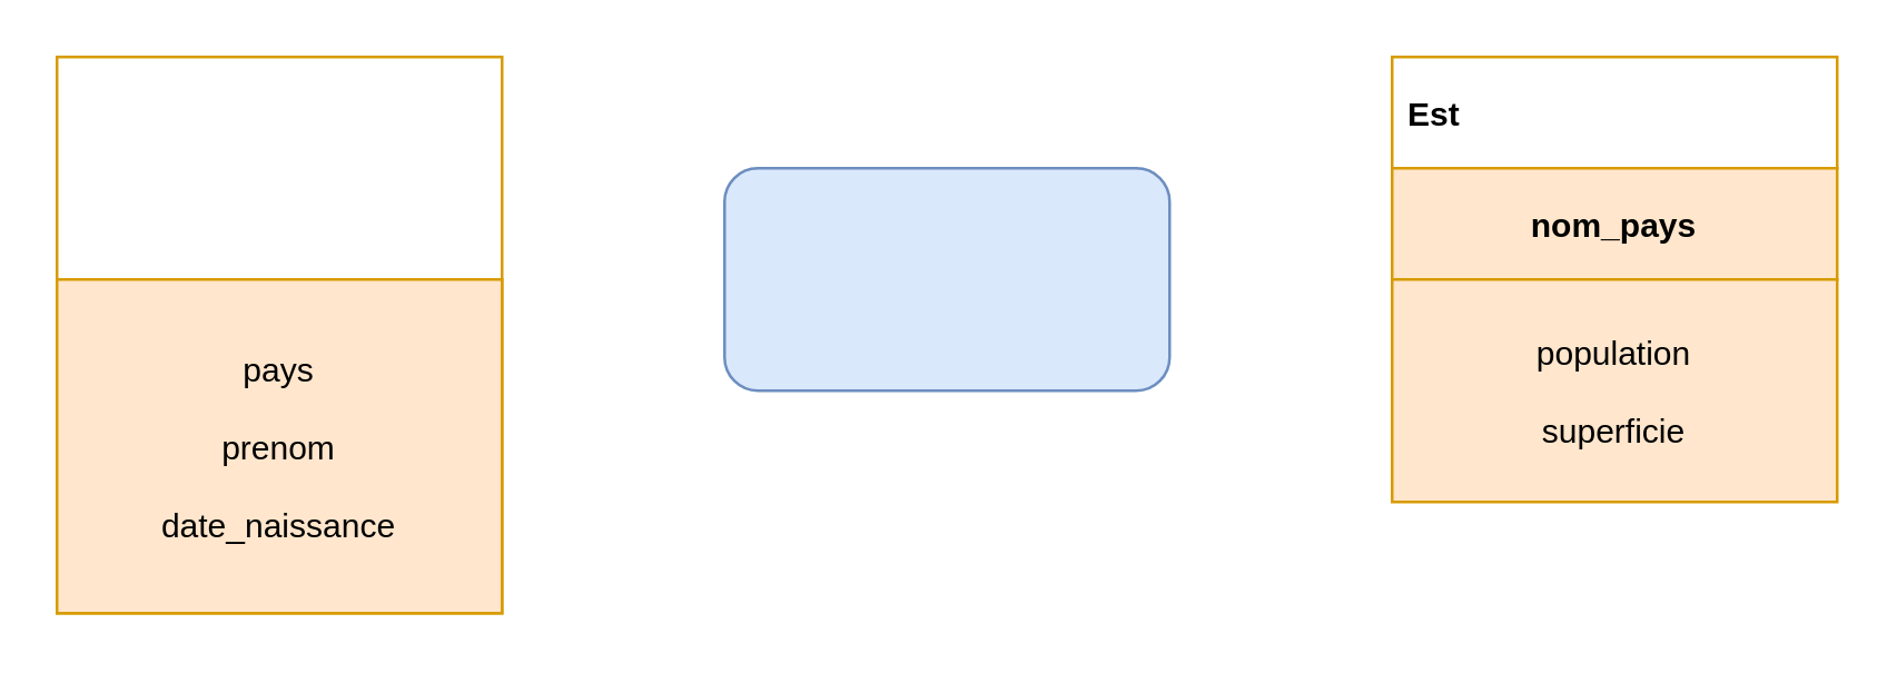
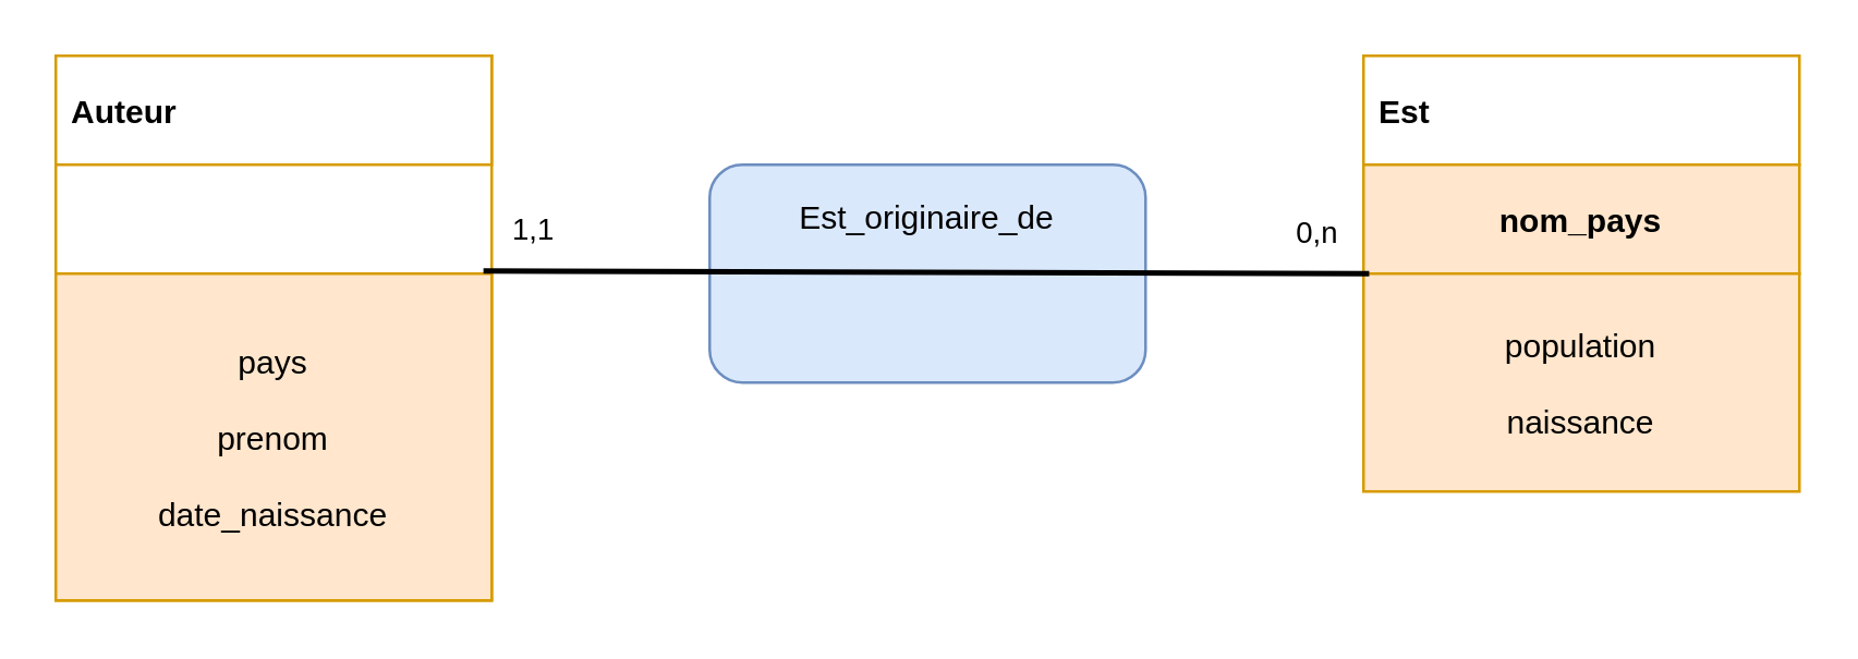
  <mxCell id="0" />
  <mxCell id="1" parent="0" />
  <mxCell id="2" value="" style="group;strokeColor=#D79B00;" parent="1" vertex="1" connectable="0"><mxGeometry x="20" y="20" width="160" height="200" as="geometry" /></mxCell>
+ <mxCell id="3" value="Auteur" style="text;align=left;verticalAlign=middle;spacingLeft=4;spacingRight=4;overflow=hidden;rotatable=0;points=[[0,0.5],[1,0.5]];portConstraint=eastwest;fontStyle=1;fillColor=#ffffff;strokeColor=#D79B00;" parent="2" vertex="1"><mxGeometry width="160" height="40" as="geometry" /></mxCell>
  <mxCell id="4" value="pays&#10;&#10;prenom&#10;&#10;date_naissance" style="text;align=center;verticalAlign=middle;spacingLeft=4;spacingRight=4;overflow=hidden;rotatable=0;points=[[0,0.5],[1,0.5]];portConstraint=eastwest;fontStyle=0;fillColor=#ffe6cc;strokeColor=#D79B00;" parent="2" vertex="1"><mxGeometry y="80" width="160" height="120" as="geometry" /></mxCell>
  <mxCell id="5" value="" style="group" parent="1" vertex="1" connectable="0"><mxGeometry x="500" y="20" width="160" height="160" as="geometry" /></mxCell>
  <mxCell id="6" value="Est" style="text;align=left;verticalAlign=middle;spacingLeft=4;spacingRight=4;overflow=hidden;rotatable=0;points=[[0,0.5],[1,0.5]];portConstraint=eastwest;fontStyle=1;strokeColor=#d79b00;fillColor=#ffffff;" parent="5" vertex="1"><mxGeometry width="160" height="40" as="geometry" /></mxCell>
  <mxCell id="7" value="nom_pays" style="text;align=center;verticalAlign=middle;spacingLeft=4;spacingRight=4;overflow=hidden;rotatable=0;points=[[0,0.5],[1,0.5]];portConstraint=eastwest;fontStyle=1;fillColor=#ffe6cc;strokeColor=#d79b00;" parent="5" vertex="1"><mxGeometry y="40" width="160" height="40" as="geometry" /></mxCell>
- <mxCell id="8" value="population&#10;&#10;superficie" style="text;align=center;verticalAlign=middle;spacingLeft=4;spacingRight=4;overflow=hidden;rotatable=0;points=[[0,0.5],[1,0.5]];portConstraint=eastwest;fontStyle=0;fillColor=#ffe6cc;strokeColor=#d79b00;" parent="5" vertex="1"><mxGeometry y="80" width="160" height="80" as="geometry" /></mxCell>
+ <mxCell id="8" value="population&#10;&#10;naissance" style="text;align=center;verticalAlign=middle;spacingLeft=4;spacingRight=4;overflow=hidden;rotatable=0;points=[[0,0.5],[1,0.5]];portConstraint=eastwest;fontStyle=0;fillColor=#ffe6cc;strokeColor=#d79b00;" parent="5" vertex="1"><mxGeometry y="80" width="160" height="80" as="geometry" /></mxCell>
  <mxCell id="9" value="" style="group;fillColor=#ffffff;" parent="1" vertex="1" connectable="0"><mxGeometry x="260" y="60" width="160" height="80" as="geometry" /></mxCell>
  <mxCell id="10" value="" style="rounded=1;whiteSpace=wrap;html=1;fillColor=#dae8fc;strokeColor=#6c8ebf;" parent="9" vertex="1"><mxGeometry width="160" height="80" as="geometry" /></mxCell>
+ <mxCell id="11" value="Est_originaire_de" style="text;html=1;strokeColor=none;fillColor=none;align=center;verticalAlign=middle;whiteSpace=wrap;rounded=0;" parent="9" vertex="1"><mxGeometry width="160" height="40" as="geometry" /></mxCell>
  <mxCell id="12" value="&lt;br&gt;" style="text;html=1;strokeColor=none;fillColor=none;align=center;verticalAlign=middle;whiteSpace=wrap;rounded=0;" parent="9" vertex="1"><mxGeometry y="40" width="160" height="40" as="geometry" /></mxCell>
+ <mxCell id="13" value="&lt;div&gt;&lt;br&gt;&lt;/div&gt;&lt;div&gt;&lt;br&gt;&lt;/div&gt;" style="endArrow=none;html=1;strokeWidth=2;rounded=0;endFill=0;exitX=0.981;exitY=-0.008;exitDx=0;exitDy=0;exitPerimeter=0;entryX=0.013;entryY=1;entryDx=0;entryDy=0;entryPerimeter=0;" parent="1" source="4" target="7" edge="1"><mxGeometry relative="1" as="geometry"><mxPoint x="160.08" y="-54" as="sourcePoint" /><mxPoint x="559.96" y="20" as="targetPoint" /><mxPoint as="offset" /></mxGeometry></mxCell>
+ <mxCell id="14" value="&lt;div&gt;1,1&lt;/div&gt;" style="edgeLabel;resizable=0;html=1;align=left;verticalAlign=bottom;labelBackgroundColor=none;" parent="13" connectable="0" vertex="1"><mxGeometry x="-1" relative="1" as="geometry"><mxPoint x="8.92" y="-7.52" as="offset" /></mxGeometry></mxCell>
+ <mxCell id="15" value="0,n" style="edgeLabel;resizable=0;html=1;align=right;verticalAlign=bottom;labelBackgroundColor=none;" parent="13" connectable="0" vertex="1"><mxGeometry x="1" relative="1" as="geometry"><mxPoint x="-10.96" y="-6.99" as="offset" /></mxGeometry></mxCell>
